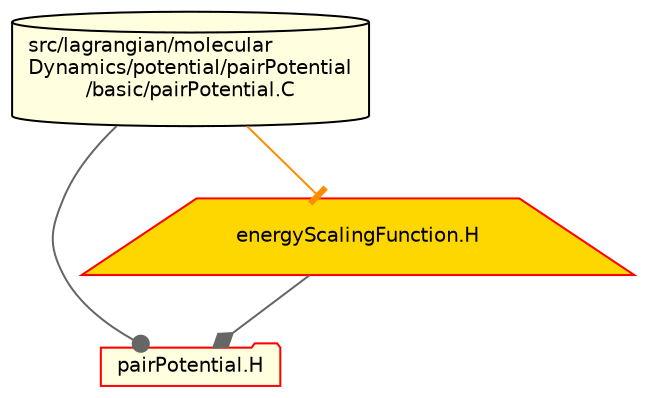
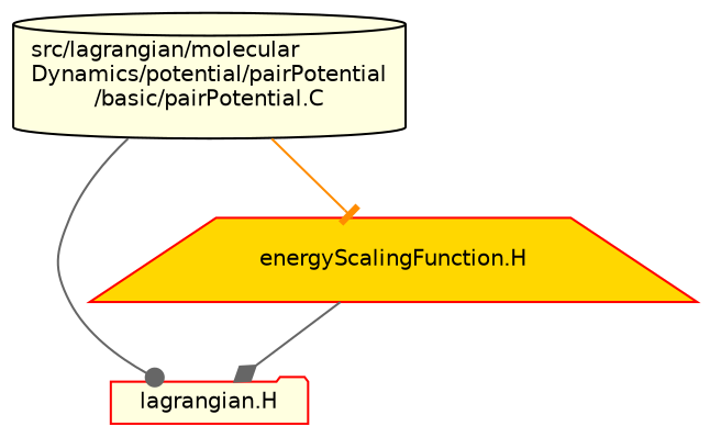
  digraph {
    fontname="DejaVu Sans"
    node [color=red fillcolor=lightyellow fontname="DejaVu Sans" fontsize=10 style=filled]
    edge [color=gray40 fontname="DejaVu Sans" fontsize=10 labelfontname=FreeSans labelfontsize=10 style=solid]
    n1 [color=black fontcolor=black height=0.2 label="src/lagrangian/molecular\lDynamics/potential/pairPotential\l/basic/pairPotential.C" shape=cylinder width=0.4]
-   n2 [height=0.2 label="pairPotential.H" shape=folder width=0.4]
+   n2 [height=0.2 label="lagrangian.H" shape=folder width=0.4]
    n3 [height=0.2 label="energyScalingFunction.H" shape=trapezium width=0.4 fillcolor=gold]
    n1 -> n2 [arrowhead=dot]
    n1 -> n3 [color=darkorange arrowhead=tee]
    n3 -> n2 [arrowhead=diamond]
  }
